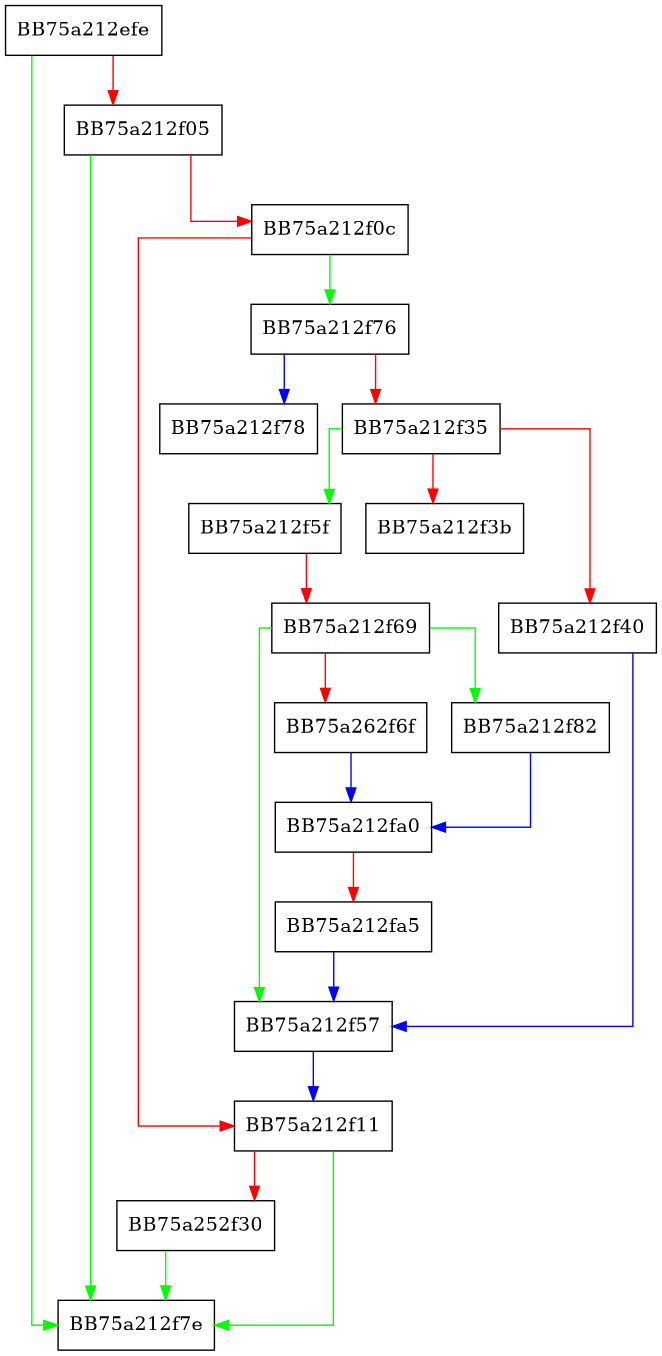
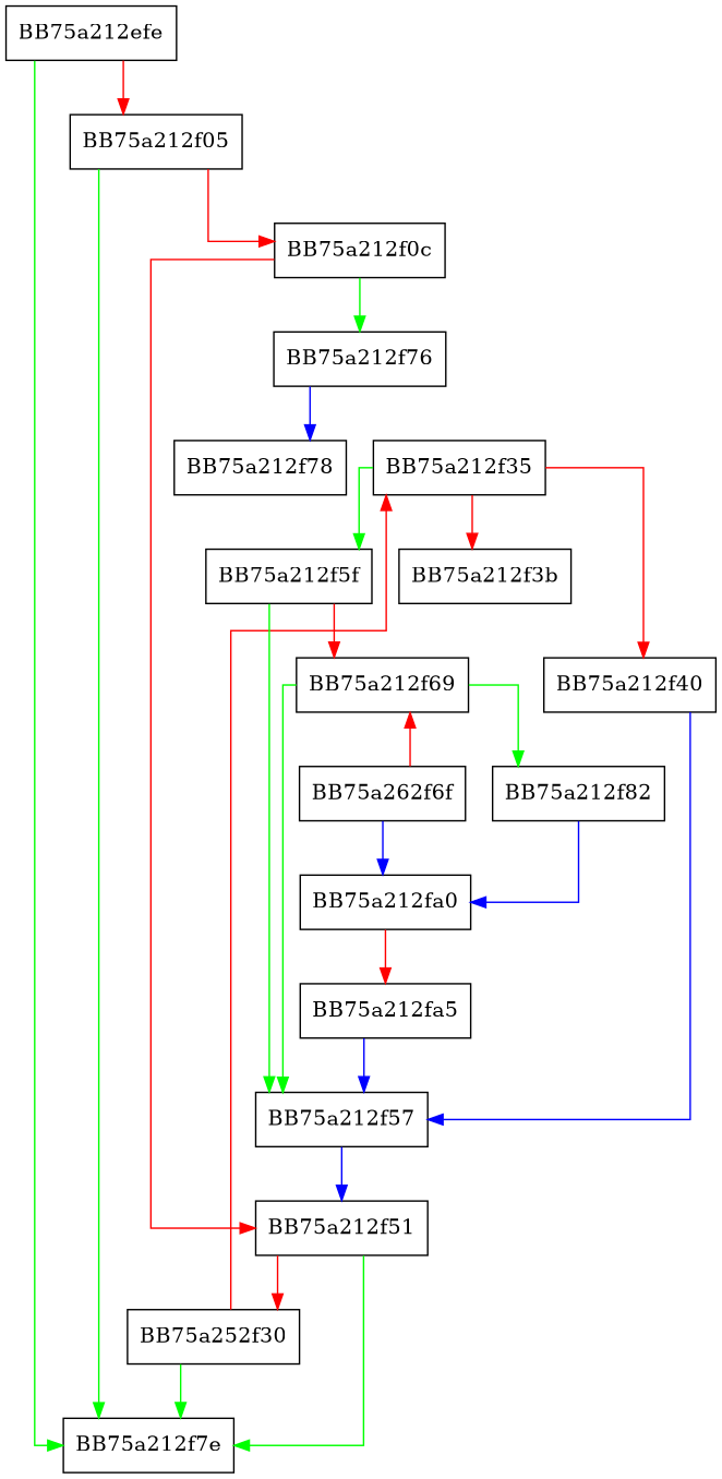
  digraph {
    splines=ortho
    node [shape=box]
    edge [color=red]
    BB75a212efe
    BB75a212f7e
    BB75a212f05
    BB75a212f0c
    BB75a212f76
-   BB75a212f11
+   BB75a212f11 [label=BB75a212f51]
    BB75a212f78
    n8 [label=BB75a252f30]
    BB75a212f35
    BB75a212f5f
    BB75a212f3b
    BB75a212f40
    BB75a212f57
    BB75a212f69
    n15 [label=BB75a262f6f]
    BB75a212f82
    BB75a212fa0
    BB75a212fa5
    BB75a212efe -> BB75a212f7e [color=green]
    BB75a212efe -> BB75a212f05
    BB75a212f05 -> BB75a212f7e [color=green]
    BB75a212f05 -> BB75a212f0c
    BB75a212f0c -> BB75a212f76 [color=green]
    BB75a212f0c -> BB75a212f11
    BB75a212f76 -> BB75a212f78 [color=blue]
    BB75a212f11 -> BB75a212f7e [color=green]
    BB75a212f11 -> n8
    n8 -> BB75a212f7e [color=green]
-   BB75a212f76 -> BB75a212f35
+   n8 -> BB75a212f35
    BB75a212f35 -> BB75a212f5f [color=green]
    BB75a212f35 -> BB75a212f3b
    BB75a212f35 -> BB75a212f40
+   BB75a212f5f -> BB75a212f57 [color=green]
    BB75a212f5f -> BB75a212f69
    BB75a212f40 -> BB75a212f57 [color=blue]
    BB75a212f57 -> BB75a212f11 [color=blue]
    BB75a212f69 -> BB75a212f57 [color=green]
-   BB75a212f69 -> n15
+   n15 -> BB75a212f69
    BB75a212f69 -> BB75a212f82 [color=green]
    n15 -> BB75a212fa0 [color=blue]
    BB75a212f82 -> BB75a212fa0 [color=blue]
    BB75a212fa0 -> BB75a212fa5
    BB75a212fa5 -> BB75a212f57 [color=blue]
  }
